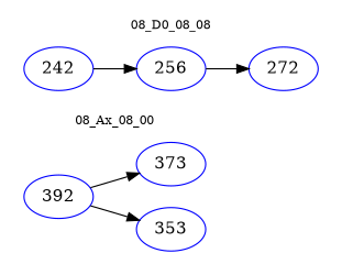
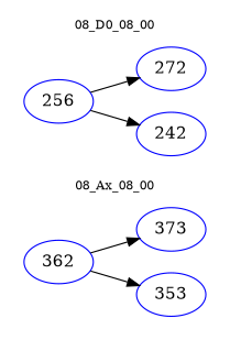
  digraph {
    rankdir=LR
    node [color=blue]
    edge [color=black]
-   n1 [label=392]
+   n1 [label=362]
    n2 [label=353]
    n3 [label=373]
    n4 [label=256]
    n5 [label=242]
    n6 [label=272]
    subgraph cluster_1 {
      color=white
      fontsize=10
      label="08_Ax_08_00"
      n1
      n2
      n3
    }
    subgraph cluster_2 {
      color=white
      fontsize=10
-     label="08_D0_08_08"
+     label="08_D0_08_00"
      n4
      n5
      n6
    }
    n1 -> n2
    n1 -> n3
-   n5 -> n4
+   n4 -> n5
    n4 -> n6
  }
